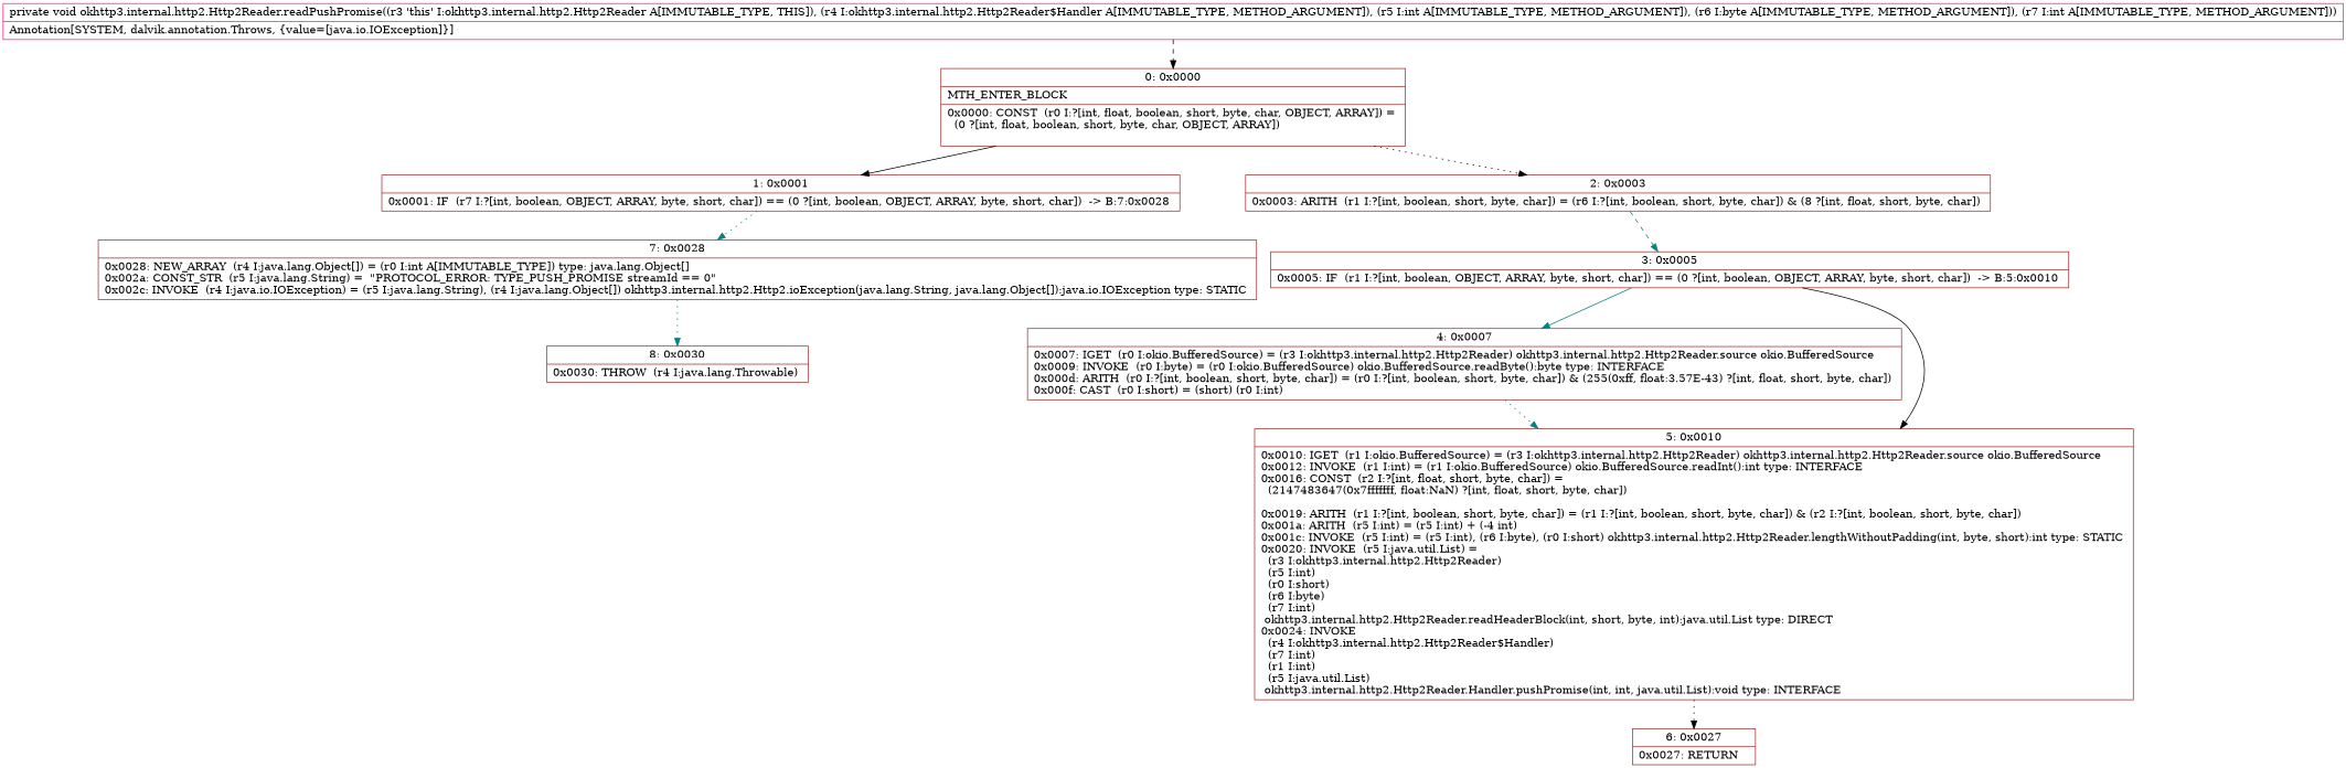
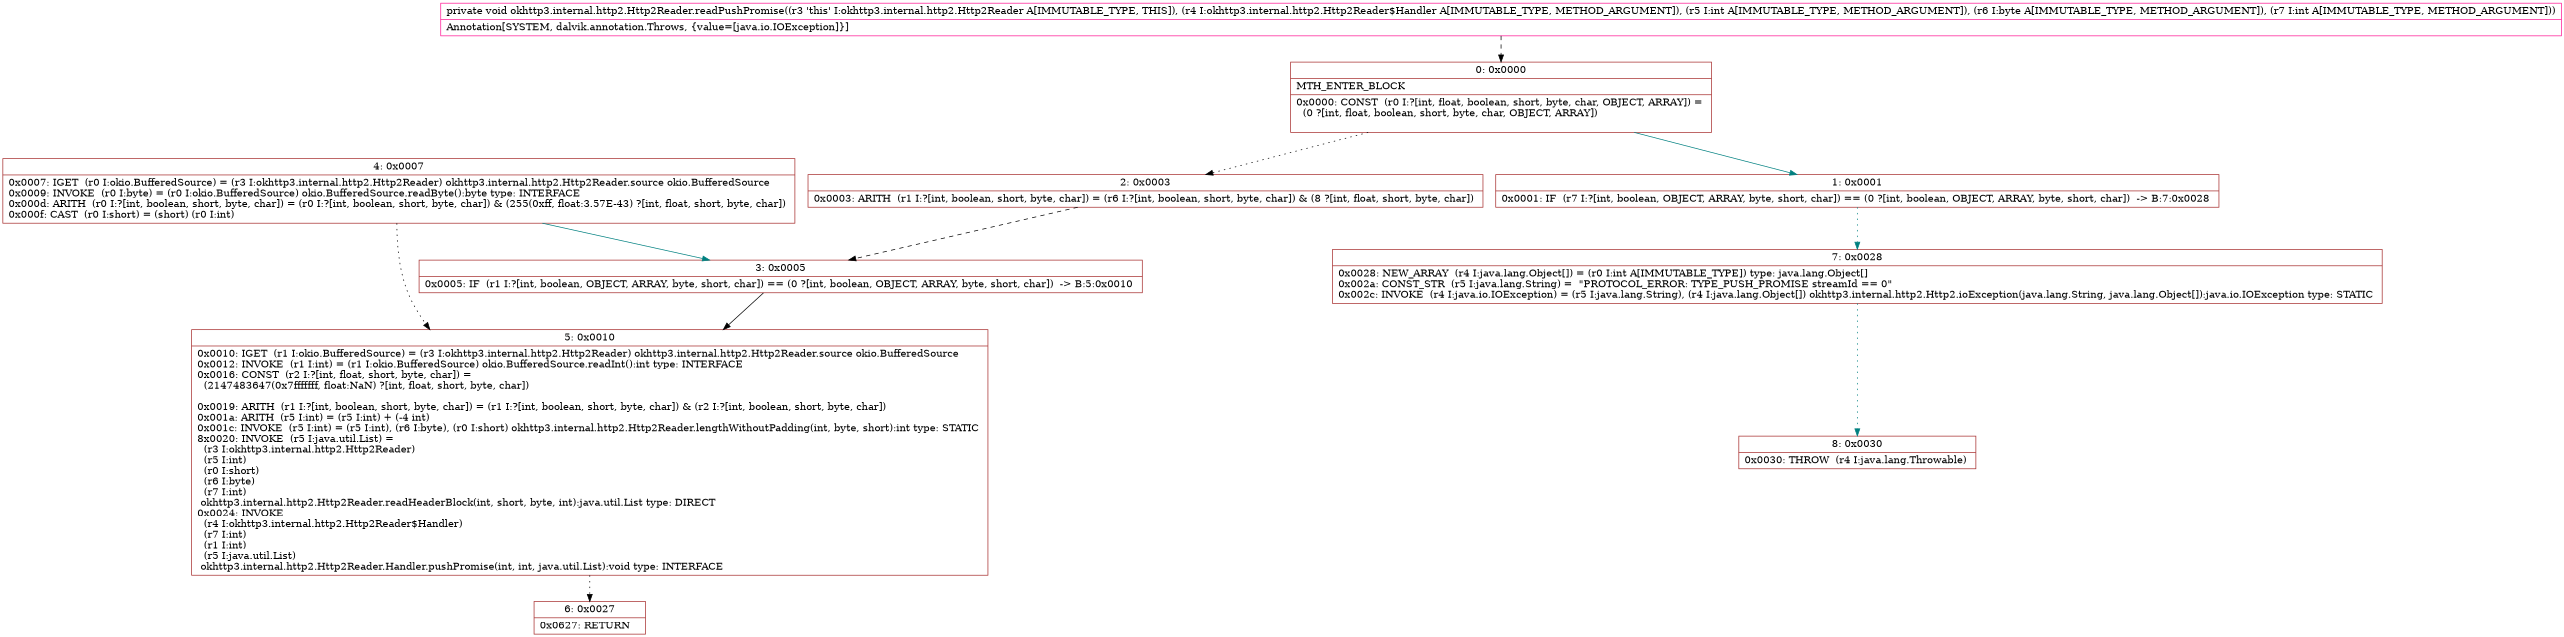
  digraph {
    node [color=brown shape=record]
    edge [color=black style=dotted]
    n1 [label="{0\:\ 0x0000|MTH_ENTER_BLOCK\l|0x0000: CONST  (r0 I:?[int, float, boolean, short, byte, char, OBJECT, ARRAY]) = \l  (0 ?[int, float, boolean, short, byte, char, OBJECT, ARRAY])\l \l}"]
    n2 [label="{1\:\ 0x0001|0x0001: IF  (r7 I:?[int, boolean, OBJECT, ARRAY, byte, short, char]) == (0 ?[int, boolean, OBJECT, ARRAY, byte, short, char])  \-\> B:7:0x0028 \l}"]
    n3 [label="{2\:\ 0x0003|0x0003: ARITH  (r1 I:?[int, boolean, short, byte, char]) = (r6 I:?[int, boolean, short, byte, char]) & (8 ?[int, float, short, byte, char]) \l}"]
    n4 [label="{7\:\ 0x0028|0x0028: NEW_ARRAY  (r4 I:java.lang.Object[]) = (r0 I:int A[IMMUTABLE_TYPE]) type: java.lang.Object[] \l0x002a: CONST_STR  (r5 I:java.lang.String) =  \"PROTOCOL_ERROR: TYPE_PUSH_PROMISE streamId == 0\" \l0x002c: INVOKE  (r4 I:java.io.IOException) = (r5 I:java.lang.String), (r4 I:java.lang.Object[]) okhttp3.internal.http2.Http2.ioException(java.lang.String, java.lang.Object[]):java.io.IOException type: STATIC \l}"]
    n5 [label="{3\:\ 0x0005|0x0005: IF  (r1 I:?[int, boolean, OBJECT, ARRAY, byte, short, char]) == (0 ?[int, boolean, OBJECT, ARRAY, byte, short, char])  \-\> B:5:0x0010 \l}"]
    n6 [label="{8\:\ 0x0030|0x0030: THROW  (r4 I:java.lang.Throwable) \l}"]
    n7 [label="{4\:\ 0x0007|0x0007: IGET  (r0 I:okio.BufferedSource) = (r3 I:okhttp3.internal.http2.Http2Reader) okhttp3.internal.http2.Http2Reader.source okio.BufferedSource \l0x0009: INVOKE  (r0 I:byte) = (r0 I:okio.BufferedSource) okio.BufferedSource.readByte():byte type: INTERFACE \l0x000d: ARITH  (r0 I:?[int, boolean, short, byte, char]) = (r0 I:?[int, boolean, short, byte, char]) & (255(0xff, float:3.57E\-43) ?[int, float, short, byte, char]) \l0x000f: CAST  (r0 I:short) = (short) (r0 I:int) \l}"]
-   n8 [label="{5\:\ 0x0010|0x0010: IGET  (r1 I:okio.BufferedSource) = (r3 I:okhttp3.internal.http2.Http2Reader) okhttp3.internal.http2.Http2Reader.source okio.BufferedSource \l0x0012: INVOKE  (r1 I:int) = (r1 I:okio.BufferedSource) okio.BufferedSource.readInt():int type: INTERFACE \l0x0016: CONST  (r2 I:?[int, float, short, byte, char]) = \l  (2147483647(0x7fffffff, float:NaN) ?[int, float, short, byte, char])\l \l0x0019: ARITH  (r1 I:?[int, boolean, short, byte, char]) = (r1 I:?[int, boolean, short, byte, char]) & (r2 I:?[int, boolean, short, byte, char]) \l0x001a: ARITH  (r5 I:int) = (r5 I:int) + (\-4 int) \l0x001c: INVOKE  (r5 I:int) = (r5 I:int), (r6 I:byte), (r0 I:short) okhttp3.internal.http2.Http2Reader.lengthWithoutPadding(int, byte, short):int type: STATIC \l0x0020: INVOKE  (r5 I:java.util.List) = \l  (r3 I:okhttp3.internal.http2.Http2Reader)\l  (r5 I:int)\l  (r0 I:short)\l  (r6 I:byte)\l  (r7 I:int)\l okhttp3.internal.http2.Http2Reader.readHeaderBlock(int, short, byte, int):java.util.List type: DIRECT \l0x0024: INVOKE  \l  (r4 I:okhttp3.internal.http2.Http2Reader$Handler)\l  (r7 I:int)\l  (r1 I:int)\l  (r5 I:java.util.List)\l okhttp3.internal.http2.Http2Reader.Handler.pushPromise(int, int, java.util.List):void type: INTERFACE \l}"]
-   n9 [label="{6\:\ 0x0027|0x0027: RETURN   \l}"]
+   n8 [label="{5\:\ 0x0010|0x0010: IGET  (r1 I:okio.BufferedSource) = (r3 I:okhttp3.internal.http2.Http2Reader) okhttp3.internal.http2.Http2Reader.source okio.BufferedSource \l0x0012: INVOKE  (r1 I:int) = (r1 I:okio.BufferedSource) okio.BufferedSource.readInt():int type: INTERFACE \l0x0016: CONST  (r2 I:?[int, float, short, byte, char]) = \l  (2147483647(0x7fffffff, float:NaN) ?[int, float, short, byte, char])\l \l0x0019: ARITH  (r1 I:?[int, boolean, short, byte, char]) = (r1 I:?[int, boolean, short, byte, char]) & (r2 I:?[int, boolean, short, byte, char]) \l0x001a: ARITH  (r5 I:int) = (r5 I:int) + (\-4 int) \l0x001c: INVOKE  (r5 I:int) = (r5 I:int), (r6 I:byte), (r0 I:short) okhttp3.internal.http2.Http2Reader.lengthWithoutPadding(int, byte, short):int type: STATIC \l8x0020: INVOKE  (r5 I:java.util.List) = \l  (r3 I:okhttp3.internal.http2.Http2Reader)\l  (r5 I:int)\l  (r0 I:short)\l  (r6 I:byte)\l  (r7 I:int)\l okhttp3.internal.http2.Http2Reader.readHeaderBlock(int, short, byte, int):java.util.List type: DIRECT \l0x0024: INVOKE  \l  (r4 I:okhttp3.internal.http2.Http2Reader$Handler)\l  (r7 I:int)\l  (r1 I:int)\l  (r5 I:java.util.List)\l okhttp3.internal.http2.Http2Reader.Handler.pushPromise(int, int, java.util.List):void type: INTERFACE \l}"]
+   n9 [label="{6\:\ 0x0027|0x0627: RETURN   \l}"]
    n10 [color=deeppink label="{private void okhttp3.internal.http2.Http2Reader.readPushPromise((r3 'this' I:okhttp3.internal.http2.Http2Reader A[IMMUTABLE_TYPE, THIS]), (r4 I:okhttp3.internal.http2.Http2Reader$Handler A[IMMUTABLE_TYPE, METHOD_ARGUMENT]), (r5 I:int A[IMMUTABLE_TYPE, METHOD_ARGUMENT]), (r6 I:byte A[IMMUTABLE_TYPE, METHOD_ARGUMENT]), (r7 I:int A[IMMUTABLE_TYPE, METHOD_ARGUMENT]))  | Annotation[SYSTEM, dalvik.annotation.Throws, \{value=[java.io.IOException]\}]\l}"]
-   n1 -> n2 [style=solid]
+   n1 -> n2 [color=teal style=solid]
    n1 -> n3
    n2 -> n4 [color=teal]
-   n3 -> n5 [color=teal style=dashed]
+   n3 -> n5 [style=dashed]
    n4 -> n6 [color=teal]
-   n5 -> n7 [color=teal style=solid]
+   n7 -> n5 [color=teal style=solid]
    n5 -> n8 [style=solid]
-   n7 -> n8 [color=teal]
+   n7 -> n8
    n8 -> n9
    n10 -> n1 [style=dashed]
  }
